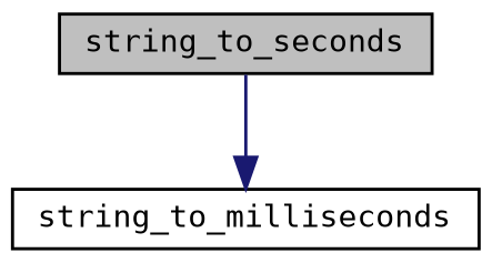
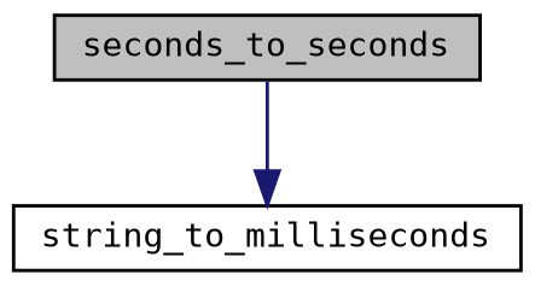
  digraph {
    rankdir=TB
    fontname="DejaVu Sans Mono"
    node [color=black fontname="DejaVu Sans Mono" fontsize=10 shape=record style=filled]
-   n1 [fillcolor=grey75 fontcolor=black height=0.2 label=string_to_seconds width=0.4]
+   n1 [fillcolor=grey75 fontcolor=black height=0.2 label=seconds_to_seconds width=0.4]
    n2 [fillcolor=white height=0.2 label=string_to_milliseconds width=0.4]
    n1 -> n2 [color=midnightblue fontname="DejaVu Sans Mono" fontsize=10 labelfontname=Helvetica labelfontsize=10 style=solid]
  }
